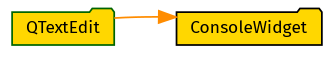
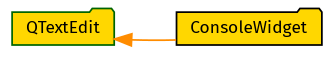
  digraph {
    rankdir=LR
    fontname="Fira Sans"
    node [fillcolor=gold fontname="Fira Sans" fontsize=10 shape=folder style=filled]
    n1 [color=darkgreen height=0.2 label=QTextEdit width=0.4]
    n2 [color=black height=0.2 label=ConsoleWidget width=0.4]
-   n2 -> n1 [color=darkorange dir=back fontname="Fira Sans" fontsize=10 labelfontname=Helvetica labelfontsize=10 style=solid]
+   n1 -> n2 [color=darkorange dir=back fontname="Fira Sans" fontsize=10 labelfontname=Helvetica labelfontsize=10 style=solid]
  }
